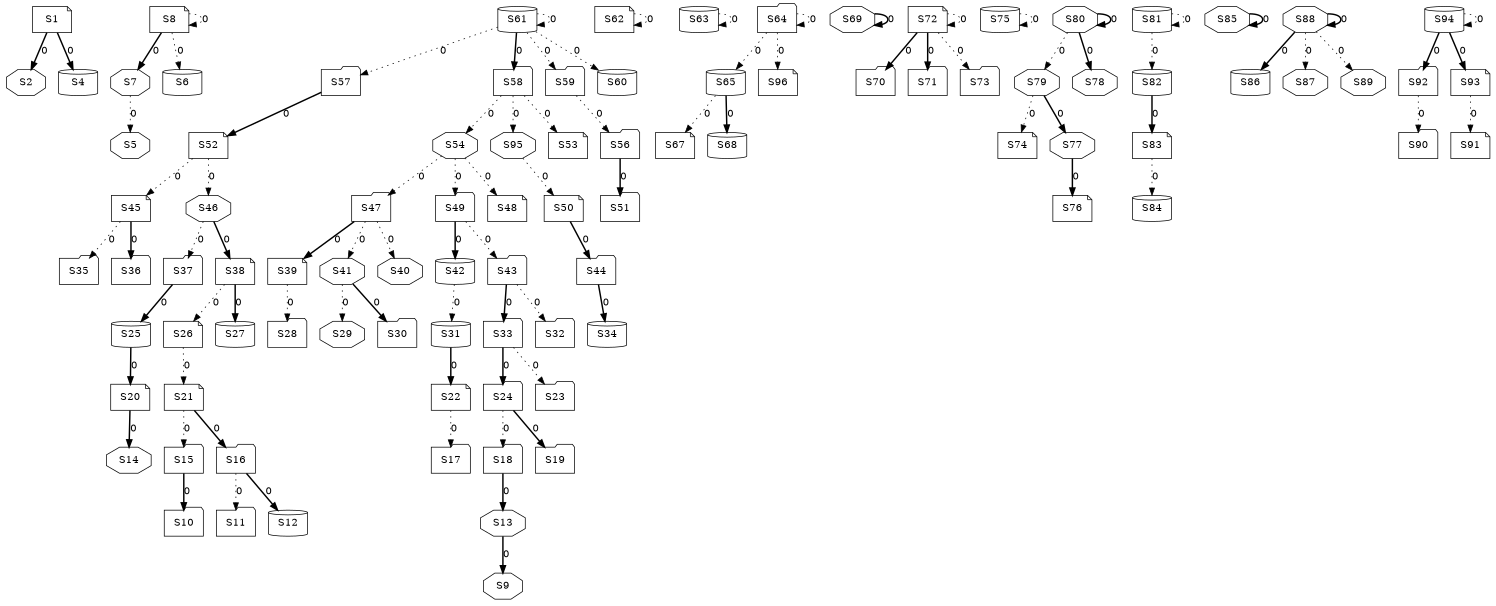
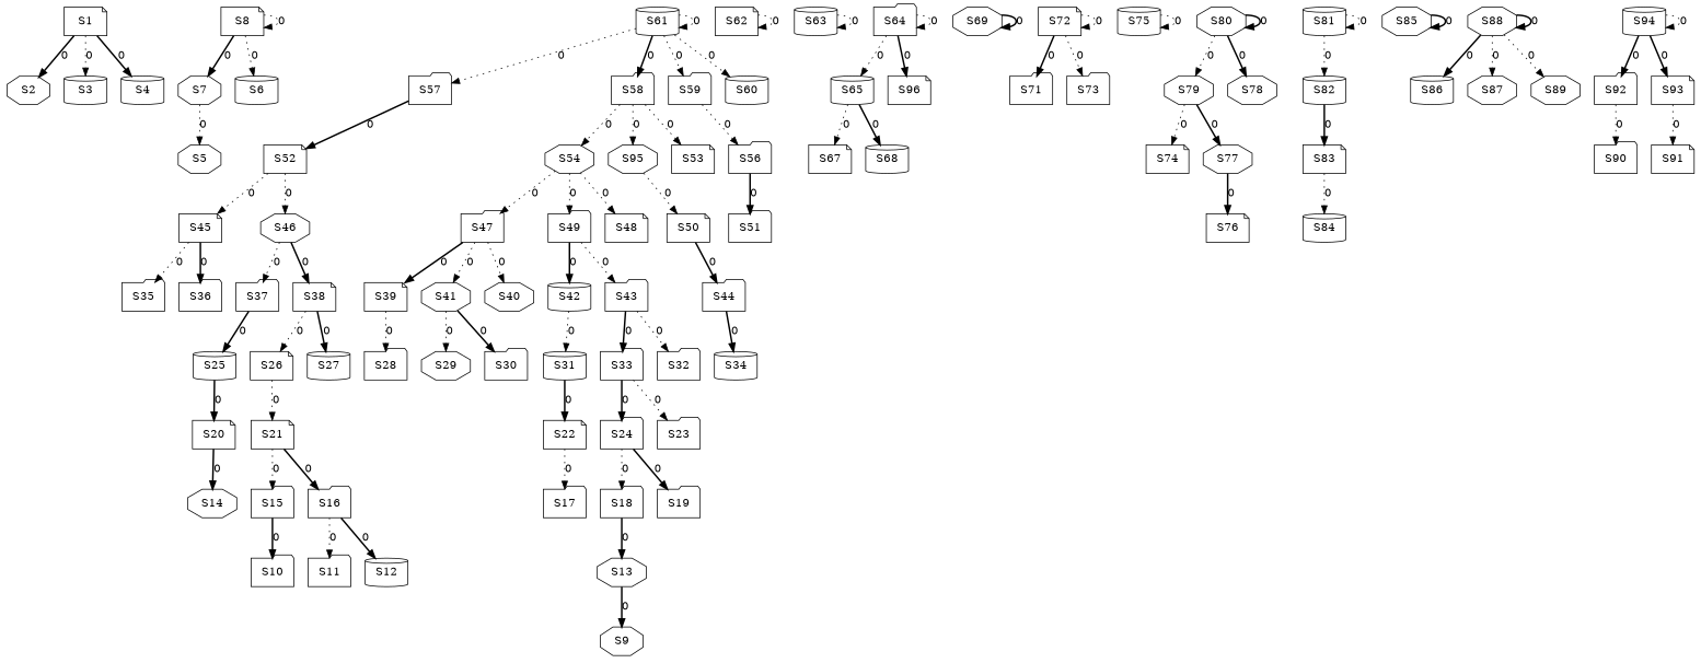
  strict digraph {
    node [shape=folder]
    edge [style=dotted]
    S1 [shape=note]
    S2 [shape=octagon]
+   S3 [shape=cylinder]
    S4 [shape=cylinder]
    S7 [shape=octagon]
    S5 [shape=octagon]
    S8 [shape=note]
    S6 [shape=cylinder]
    S13 [shape=octagon]
    S9 [shape=octagon]
    S15
    S10
    S16
    S11
    S12 [shape=cylinder]
    S18
    S20 [shape=note]
    S14 [shape=octagon]
    S21 [shape=note]
    S22 [shape=note]
    S17
    S24
    S19
    S25 [shape=cylinder]
    S26 [shape=note]
    S33
    S23
    S37
    S38 [shape=note]
    S27 [shape=cylinder]
    S39 [shape=note]
    S28
    S41 [shape=octagon]
    S29 [shape=octagon]
    S30
    S42 [shape=cylinder]
    S31 [shape=cylinder]
    S43
    S32
    S34 [shape=cylinder]
    S44
    S45 [shape=note]
    S35
    S36
    S46 [shape=octagon]
    S47
    S40 [shape=octagon]
    S49
    S50 [shape=note]
    S52 [shape=note]
    S54 [shape=octagon]
    S48 [shape=note]
    n53 [label=S95 shape=octagon]
    S56
    S51
    S57
    S58
    S53 [shape=note]
    S59
    S61 [shape=cylinder]
    S60 [shape=cylinder]
    S62 [shape=note]
    S63 [shape=cylinder]
    S64
    S65 [shape=cylinder]
    n66 [label=S96 shape=note]
    S67 [shape=note]
    S68 [shape=cylinder]
    S69 [shape=octagon]
    S72 [shape=note]
-   S70
    S71
    S73
    S75 [shape=cylinder]
    S74 [shape=note]
    S77 [shape=octagon]
    S76 [shape=note]
    S79 [shape=octagon]
    S80 [shape=octagon]
    S78 [shape=octagon]
    S81 [shape=cylinder]
    S82 [shape=cylinder]
    S83 [shape=note]
    S84 [shape=cylinder]
    S85 [shape=octagon]
    S88 [shape=octagon]
    S86 [shape=cylinder]
    S87 [shape=octagon]
    S89 [shape=octagon]
    S92
    S90
    S93 [shape=note]
    S91 [shape=note]
    S94 [shape=cylinder]
    S1 -> S2 [label=0 style=bold]
+   S1 -> S3 [label=0]
    S1 -> S4 [label=0 style=bold]
    S7 -> S5 [label=0]
    S8 -> S7 [label=0 style=bold]
    S8 -> S8 [label=0]
    S8 -> S6 [label=0]
    S13 -> S9 [label=0 style=bold]
    S15 -> S10 [label=0 style=bold]
    S16 -> S11 [label=0]
    S16 -> S12 [label=0 style=bold]
    S18 -> S13 [label=0 style=bold]
    S20 -> S14 [label=0 style=bold]
    S21 -> S15 [label=0]
    S21 -> S16 [label=0 style=bold]
    S22 -> S17 [label=0]
    S24 -> S18 [label=0]
    S24 -> S19 [label=0 style=bold]
    S25 -> S20 [label=0 style=bold]
    S26 -> S21 [label=0]
    S33 -> S24 [label=0 style=bold]
    S33 -> S23 [label=0]
    S37 -> S25 [label=0 style=bold]
    S38 -> S26 [label=0]
    S38 -> S27 [label=0 style=bold]
    S39 -> S28 [label=0]
    S41 -> S29 [label=0]
    S41 -> S30 [label=0 style=bold]
    S42 -> S31 [label=0]
    S31 -> S22 [label=0 style=bold]
    S43 -> S33 [label=0 style=bold]
    S43 -> S32 [label=0]
    S44 -> S34 [label=0 style=bold]
    S45 -> S35 [label=0]
    S45 -> S36 [label=0 style=bold]
    S46 -> S37 [label=0]
    S46 -> S38 [label=0 style=bold]
    S47 -> S39 [label=0 style=bold]
    S47 -> S41 [label=0]
    S47 -> S40 [label=0]
    S49 -> S42 [label=0 style=bold]
    S49 -> S43 [label=0]
    S50 -> S44 [label=0 style=bold]
    S52 -> S45 [label=0]
    S52 -> S46 [label=0]
    S54 -> S47 [label=0]
    S54 -> S49 [label=0]
    S54 -> S48 [label=0]
    n53 -> S50 [label=0]
    S56 -> S51 [label=0 style=bold]
    S57 -> S52 [label=0 style=bold]
    S58 -> S54 [label=0]
    S58 -> n53 [label=0]
    S58 -> S53 [label=0]
    S59 -> S56 [label=0]
    S61 -> S57 [label=0]
    S61 -> S58 [label=0 style=bold]
    S61 -> S59 [label=0]
    S61 -> S61 [label=0]
    S61 -> S60 [label=0]
    S62 -> S62 [label=0]
    S63 -> S63 [label=0]
    S64 -> S64 [label=0]
    S64 -> S65 [label=0]
-   S64 -> n66 [label=0]
+   S64 -> n66 [label=0 style=bold]
    S65 -> S67 [label=0]
    S65 -> S68 [label=0 style=bold]
    S69 -> S69 [label=0 style=bold]
    S72 -> S72 [label=0]
-   S72 -> S70 [label=0 style=bold]
    S72 -> S71 [label=0 style=bold]
    S72 -> S73 [label=0]
    S75 -> S75 [label=0]
    S77 -> S76 [label=0 style=bold]
    S79 -> S74 [label=0]
    S79 -> S77 [label=0 style=bold]
    S80 -> S79 [label=0]
    S80 -> S80 [label=0 style=bold]
    S80 -> S78 [label=0 style=bold]
    S81 -> S81 [label=0]
    S81 -> S82 [label=0]
    S82 -> S83 [label=0 style=bold]
    S83 -> S84 [label=0]
    S85 -> S85 [label=0 style=bold]
    S88 -> S88 [label=0 style=bold]
    S88 -> S86 [label=0 style=bold]
    S88 -> S87 [label=0]
    S88 -> S89 [label=0]
    S92 -> S90 [label=0]
    S93 -> S91 [label=0]
    S94 -> S92 [label=0 style=bold]
    S94 -> S93 [label=0 style=bold]
    S94 -> S94 [label=0]
  }
